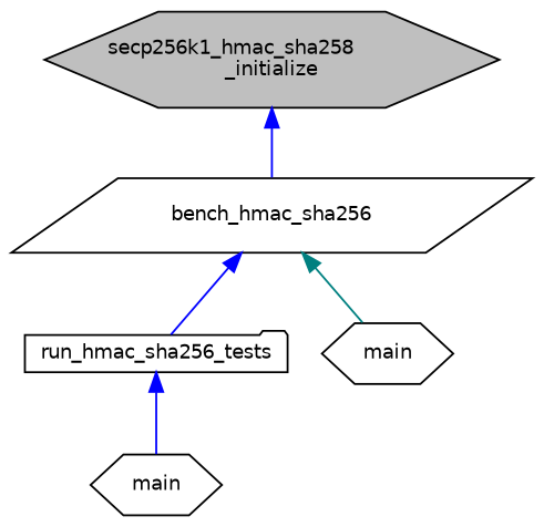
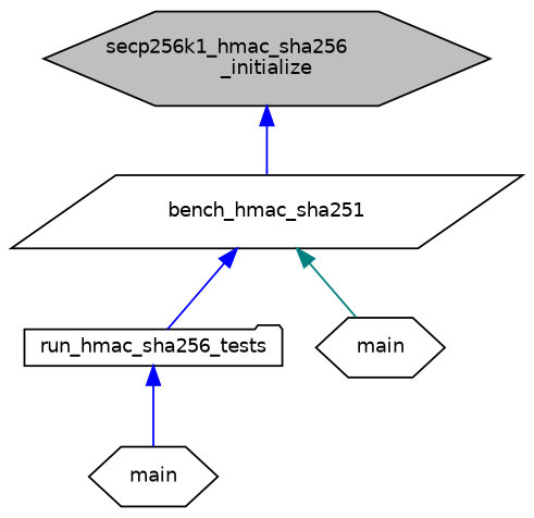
  digraph {
    rankdir=TB
    node [color=black fillcolor=white fontname=Helvetica fontsize=10 shape=hexagon style=filled]
    edge [color=blue dir=back fontname=Helvetica fontsize=10 labelfontname=Helvetica labelfontsize=10 style=solid]
-   n1 [fillcolor=grey75 fontcolor=black height=0.2 label="secp256k1_hmac_sha258\l_initialize" width=0.4]
-   n2 [height=0.2 label=bench_hmac_sha256 shape=parallelogram width=0.4]
+   n1 [fillcolor=grey75 fontcolor=black height=0.2 label="secp256k1_hmac_sha256\l_initialize" width=0.4]
+   n2 [height=0.2 label=bench_hmac_sha251 shape=parallelogram width=0.4]
    n3 [height=0.2 label=run_hmac_sha256_tests shape=folder width=0.4]
    n4 [height=0.2 label=main width=0.4]
    n5 [height=0.2 label=main width=0.4]
    n1 -> n2
    n2 -> n3
    n2 -> n4 [color=teal]
    n3 -> n5
  }
